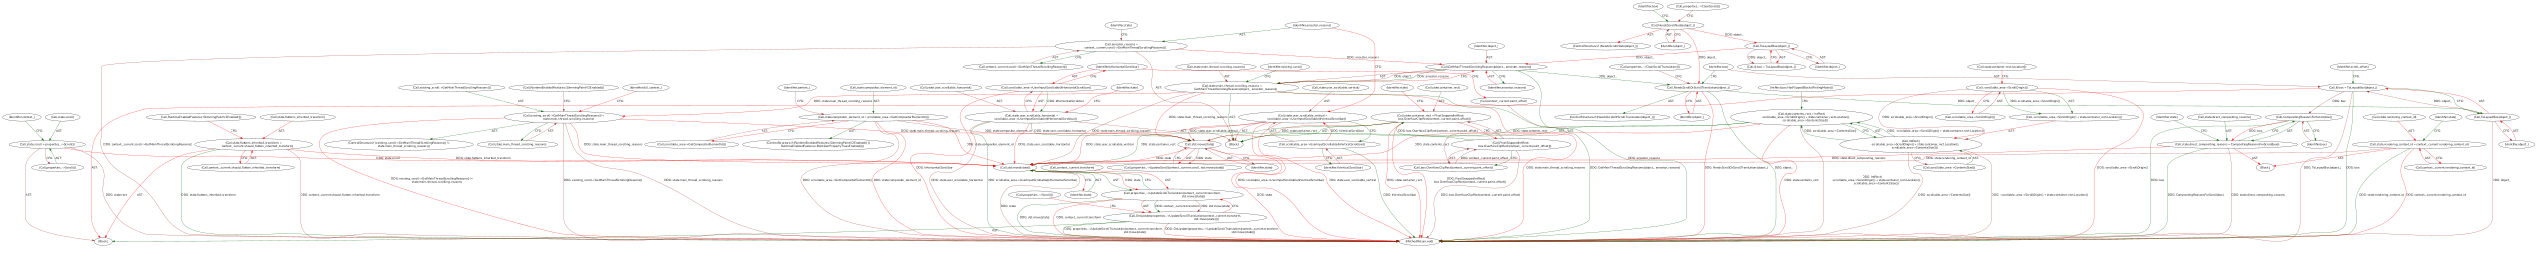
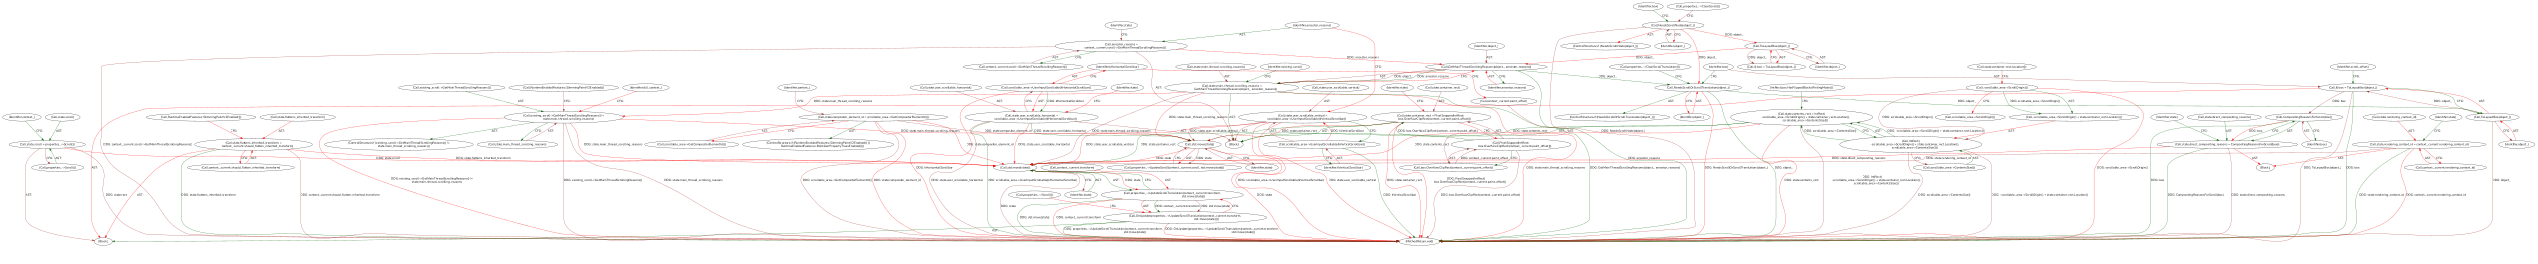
  digraph {
    fontname=Nunito
    node [fontname=Nunito]
    edge [color=red fontname=Nunito]
    n1 [label="(Call,std::move(state))"]
    n2 [label="(Call,properties_->UpdateScrollTranslation(context_.current.transform,\n                                                     std::move(state)))"]
    n3 [label="(Identifier,state)"]
    n4 [label="(MethodReturn,void)"]
    n5 [label="(Call,OnUpdate(properties_->UpdateScrollTranslation(context_.current.transform,\n                                                     std::move(state))))"]
    n6 [label="(Call,state.main_thread_scrolling_reasons =\n          GetMainThreadScrollingReasons(object_, ancestor_reasons))"]
    n7 [label="(Call,GetMainThreadScrollingReasons(object_, ancestor_reasons))"]
    n8 [label="(Call,std::move(state))"]
    n9 [label="(Call,existing_scroll->GetMainThreadScrollingReasons() !=\n            state.main_thread_scrolling_reasons)"]
    n10 [label="(Block,)"]
    n11 [label="(Call,NeedsScrollOrScrollTranslation(object_))"]
    n12 [label="(Identifier,ancestor_reasons)"]
    n13 [label="(Call,properties_->UpdateScroll(context_.current.scroll, std::move(state)))"]
    n14 [label="(Identifier,state)"]
    n15 [label="(Call,state.main_thread_scrolling_reasons)"]
    n16 [label="(ControlStructure,if (existing_scroll->GetMainThreadScrollingReasons() !=\n            state.main_thread_scrolling_reasons))"]
    n17 [label="(Call,ToLayoutBox(object_))"]
    n18 [label="(Identifier,object_)"]
    n19 [label="(ControlStructure,if (NeedsScrollOrScrollTranslation(object_)))"]
    n20 [label="(Call,ToLayoutBox(object_))"]
    n21 [label="(Call,& box = ToLayoutBox(object_))"]
    n22 [label="(Identifier,object_)"]
    n23 [label="(Call,NeedsScrollNode(object_))"]
    n24 [label="(ControlStructure,if (NeedsScrollNode(object_)))"]
    n25 [label="(Identifier,object_)"]
    n26 [label="(Call,ancestor_reasons =\n          context_.current.scroll->GetMainThreadScrollingReasons())"]
    n27 [label="(Call,context_.current.scroll->GetMainThreadScrollingReasons())"]
    n28 [label="(Call,state.compositor_element_id = scrollable_area->GetCompositorElementId())"]
    n29 [label="(Call,scrollable_area->GetCompositorElementId())"]
    n30 [label="(ControlStructure,if (RuntimeEnabledFeatures::SlimmingPaintV2Enabled() ||\n           RuntimeEnabledFeatures::BlinkGenPropertyTreesEnabled()))"]
    n31 [label="(Call,state.contents_rect = IntRect(\n          -scrollable_area->ScrollOrigin() + state.container_rect.Location(),\n          scrollable_area->ContentsSize()))"]
    n32 [label="(Call,IntRect(\n          -scrollable_area->ScrollOrigin() + state.container_rect.Location(),\n          scrollable_area->ContentsSize()))"]
    n33 [label="(Call,scrollable_area->ContentsSize())"]
    n34 [label="(Call,-scrollable_area->ScrollOrigin())"]
    n35 [label="(Call,-scrollable_area->ScrollOrigin() + state.container_rect.Location())"]
    n36 [label="(Call,scrollable_area->ScrollOrigin())"]
    n37 [label="(Call,state.user_scrollable_vertical =\n          scrollable_area->UserInputScrollable(kVerticalScrollbar))"]
    n38 [label="(Call,scrollable_area->UserInputScrollable(kVerticalScrollbar))"]
    n39 [label="(Identifier,kVerticalScrollbar)"]
    n40 [label="(Call,state.container_rect = PixelSnappedIntRect(\n          box.OverflowClipRect(context_.current.paint_offset)))"]
    n41 [label="(Call,PixelSnappedIntRect(\n          box.OverflowClipRect(context_.current.paint_offset)))"]
    n42 [label="(Call,box.OverflowClipRect(context_.current.paint_offset))"]
    n43 [label="(Call,context_.current.paint_offset)"]
    n44 [label="(Call,state.user_scrollable_horizontal =\n          scrollable_area->UserInputScrollable(kHorizontalScrollbar))"]
    n45 [label="(Call,scrollable_area->UserInputScrollable(kHorizontalScrollbar))"]
    n46 [label="(Identifier,kHorizontalScrollbar)"]
    n47 [label="(Call,state.scroll = properties_->Scroll())"]
    n48 [label="(Block,)"]
    n49 [label="(Call,properties_->Scroll())"]
    n50 [label="(Call,state.flattens_inherited_transform =\n          context_.current.should_flatten_inherited_transform)"]
    n51 [label="(Call,context_.current.should_flatten_inherited_transform)"]
    n52 [label="(Call,state.rendering_context_id = context_.current.rendering_context_id)"]
    n53 [label="(Block,)"]
    n54 [label="(Call,context_.current.rendering_context_id)"]
    n55 [label="(Call,state.direct_compositing_reasons = CompositingReasonsForScroll(box))"]
    n56 [label="(Call,CompositingReasonsForScroll(box))"]
    n57 [label="(Identifier,box)"]
    n58 [label="(Call,& box = ToLayoutBox(object_))"]
    n59 [label="(Identifier,object_)"]
    n60 [label="(Identifier,object_)"]
    n61 [label="(Identifier,scroll_offset)"]
    n62 [label="(Call,state.rendering_context_id)"]
    n63 [label="(Identifier,context_)"]
    n64 [label="(Identifier,box)"]
-   n65 [label="(Call,state.compositor_element_id)"]
    n66 [label="(Identifier,state)"]
    n67 [label="(Call,state.main_thread_scrolling_reasons)"]
    n68 [label="(Identifier,state)"]
    n69 [label="(Call,state.flattens_inherited_transform)"]
    n70 [label="(Identifier,context_)"]
    n71 [label="(Identifier,box)"]
    n72 [label="(Identifier,ancestor_reasons)"]
    n73 [label="(Call,state.container_rect.Location())"]
    n74 [label="(Call,state.user_scrollable_horizontal)"]
    n75 [label="(Call,context_.current.transform)"]
    n76 [label="(Identifier,state)"]
    n77 [label="(Call,state.direct_compositing_reasons)"]
    n78 [label="(Identifier,existing_scroll)"]
    n79 [label="(Call,properties_->ClearScroll())"]
    n80 [label="(Identifier,state)"]
    n81 [label="(IntRect,box.HasFlippedBlocksWritingMode())"]
    n82 [label="(Call,RuntimeEnabledFeatures::SlimmingPaintV2Enabled())"]
    n83 [label="(Call,state.user_scrollable_vertical)"]
    n84 [label="(Identifier,full_context_)"]
    n85 [label="(Call,properties_->ClearScrollTranslation())"]
    n86 [label="(Call,properties_->Scroll())"]
    n87 [label="(Call,RuntimeEnabledFeatures::SlimmingPaintV2Enabled())"]
    n88 [label="(Call,existing_scroll->GetMainThreadScrollingReasons())"]
    n89 [label="(Call,state.container_rect)"]
    n90 [label="(Call,state.scroll)"]
    n91 [label="(Identifier,state)"]
    n1 -> n2 [color=darkgreen label="AST: "]
    n1 -> n2 [label="DDG: state"]
    n1 -> n3 [color=brown label="CFG: "]
    n1 -> n4 [color=brown label="DDG: state"]
    n2 -> n1 [color=darkgreen label="CFG: "]
    n2 -> n4 [color=darkgreen label="DDG: std::move(state)"]
    n2 -> n4 [label="DDG: context_.current.transform"]
    n2 -> n5 [label="AST: "]
    n2 -> n5 [color=darkgreen label="DDG: context_.current.transform"]
    n2 -> n5 [color=brown label="DDG: std::move(state)"]
    n3 -> n1 [color=darkgreen label="AST: "]
    n5 -> n2 [label="CFG: "]
    n5 -> n4 [label="DDG: OnUpdate(properties_->UpdateScrollTranslation(context_.current.transform,\n                                                     std::move(state)))"]
    n5 -> n4 [color=darkgreen label="DDG: properties_->UpdateScrollTranslation(context_.current.transform,\n                                                     std::move(state))"]
    n5 -> n48 [color=darkgreen label="AST: "]
    n6 -> n1 [color=brown label="DDG: state.main_thread_scrolling_reasons"]
    n6 -> n4 [label="DDG: state.main_thread_scrolling_reasons"]
    n6 -> n4 [color=darkgreen label="DDG: GetMainThreadScrollingReasons(object_, ancestor_reasons)"]
    n6 -> n7 [label="CFG: "]
    n6 -> n8 [label="DDG: state.main_thread_scrolling_reasons"]
    n6 -> n9 [label="DDG: state.main_thread_scrolling_reasons"]
    n6 -> n10 [color=darkgreen label="AST: "]
    n7 -> n4 [color=darkgreen label="DDG: ancestor_reasons"]
    n7 -> n6 [color=brown label="AST: "]
    n7 -> n6 [color=brown label="DDG: object_"]
    n7 -> n6 [color=darkgreen label="DDG: ancestor_reasons"]
    n7 -> n11 [color=darkgreen label="DDG: object_"]
    n7 -> n12 [color=darkgreen label="CFG: "]
    n8 -> n1 [label="DDG: state"]
    n8 -> n4 [label="DDG: state"]
    n8 -> n13 [label="AST: "]
    n8 -> n13 [color=brown label="DDG: state"]
    n8 -> n14 [color=brown label="CFG: "]
    n9 -> n1 [label="DDG: state.main_thread_scrolling_reasons"]
    n9 -> n4 [color=brown label="DDG: state.main_thread_scrolling_reasons"]
    n9 -> n4 [label="DDG: existing_scroll->GetMainThreadScrollingReasons() !=\n            state.main_thread_scrolling_reasons"]
    n9 -> n4 [color=brown label="DDG: existing_scroll->GetMainThreadScrollingReasons()"]
    n9 -> n8 [label="DDG: state.main_thread_scrolling_reasons"]
    n9 -> n15 [color=darkgreen label="CFG: "]
    n9 -> n16 [color=darkgreen label="AST: "]
    n11 -> n4 [color=darkgreen label="DDG: object_"]
    n11 -> n4 [label="DDG: NeedsScrollOrScrollTranslation(object_)"]
    n11 -> n17 [color=darkgreen label="DDG: object_"]
    n11 -> n18 [label="CFG: "]
    n11 -> n19 [color=darkgreen label="AST: "]
    n12 -> n7 [label="AST: "]
    n13 -> n8 [color=brown label="CFG: "]
    n14 -> n8 [color=brown label="AST: "]
    n15 -> n9 [color=brown label="AST: "]
    n17 -> n4 [color=brown label="DDG: object_"]
    n17 -> n58 [label="AST: "]
    n17 -> n58 [color=brown label="DDG: object_"]
    n17 -> n59 [color=brown label="CFG: "]
    n18 -> n11 [label="AST: "]
    n20 -> n7 [label="DDG: object_"]
    n20 -> n21 [label="AST: "]
    n20 -> n21 [color=brown label="DDG: object_"]
    n20 -> n22 [color=brown label="CFG: "]
    n21 -> n20 [label="CFG: "]
    n22 -> n20 [color=brown label="AST: "]
+   n23 -> n4 [color=brown label="DDG: NeedsScrollNode(object_)"]
    n23 -> n11 [label="DDG: object_"]
    n23 -> n20 [label="DDG: object_"]
    n23 -> n24 [label="AST: "]
    n23 -> n25 [label="CFG: "]
    n25 -> n23 [color=brown label="AST: "]
    n26 -> n4 [color=brown label="DDG: context_.current.scroll->GetMainThreadScrollingReasons()"]
    n26 -> n7 [label="DDG: ancestor_reasons"]
    n26 -> n10 [color=brown label="AST: "]
    n26 -> n27 [color=darkgreen label="CFG: "]
    n27 -> n26 [color=brown label="AST: "]
    n28 -> n1 [label="DDG: state.compositor_element_id"]
    n28 -> n4 [label="DDG: state.compositor_element_id"]
    n28 -> n4 [color=brown label="DDG: scrollable_area->GetCompositorElementId()"]
    n28 -> n8 [color=brown label="DDG: state.compositor_element_id"]
    n28 -> n29 [label="CFG: "]
    n28 -> n30 [color=darkgreen label="AST: "]
    n29 -> n28 [color=brown label="AST: "]
    n31 -> n1 [label="DDG: state.contents_rect"]
    n31 -> n4 [label="DDG: state.contents_rect"]
    n31 -> n4 [color=brown label="DDG: IntRect(\n          -scrollable_area->ScrollOrigin() + state.container_rect.Location(),\n          scrollable_area->ContentsSize())"]
    n31 -> n8 [color=darkgreen label="DDG: state.contents_rect"]
    n31 -> n10 [color=darkgreen label="AST: "]
    n31 -> n32 [color=darkgreen label="CFG: "]
    n32 -> n4 [color=brown label="DDG: scrollable_area->ContentsSize()"]
    n32 -> n4 [color=brown label="DDG: -scrollable_area->ScrollOrigin() + state.container_rect.Location()"]
    n32 -> n31 [color=darkgreen label="AST: "]
    n32 -> n31 [color=darkgreen label="DDG: -scrollable_area->ScrollOrigin() + state.container_rect.Location()"]
    n32 -> n31 [color=darkgreen label="DDG: scrollable_area->ContentsSize()"]
    n32 -> n33 [color=brown label="CFG: "]
    n33 -> n32 [color=darkgreen label="AST: "]
    n34 -> n4 [label="DDG: scrollable_area->ScrollOrigin()"]
    n34 -> n32 [color=brown label="DDG: scrollable_area->ScrollOrigin()"]
    n34 -> n35 [color=darkgreen label="AST: "]
    n34 -> n35 [color=darkgreen label="DDG: scrollable_area->ScrollOrigin()"]
    n34 -> n36 [label="CFG: "]
    n35 -> n32 [label="AST: "]
-   n36 -> n34 [color=brown label="AST: "]
    n37 -> n1 [label="DDG: state.user_scrollable_vertical"]
    n37 -> n4 [label="DDG: scrollable_area->UserInputScrollable(kVerticalScrollbar)"]
    n37 -> n4 [label="DDG: state.user_scrollable_vertical"]
    n37 -> n8 [color=brown label="DDG: state.user_scrollable_vertical"]
    n37 -> n10 [color=brown label="AST: "]
    n37 -> n38 [color=darkgreen label="CFG: "]
    n38 -> n4 [color=darkgreen label="DDG: kVerticalScrollbar"]
    n38 -> n37 [color=brown label="AST: "]
    n38 -> n37 [label="DDG: kVerticalScrollbar"]
    n38 -> n39 [color=darkgreen label="CFG: "]
    n39 -> n38 [color=brown label="AST: "]
    n40 -> n1 [color=darkgreen label="DDG: state.container_rect"]
    n40 -> n4 [label="DDG: PixelSnappedIntRect(\n          box.OverflowClipRect(context_.current.paint_offset))"]
    n40 -> n4 [label="DDG: state.container_rect"]
    n40 -> n8 [label="DDG: state.container_rect"]
    n40 -> n10 [color=darkgreen label="AST: "]
    n40 -> n41 [label="CFG: "]
    n41 -> n4 [color=brown label="DDG: box.OverflowClipRect(context_.current.paint_offset)"]
    n41 -> n40 [color=brown label="AST: "]
    n41 -> n40 [color=darkgreen label="DDG: box.OverflowClipRect(context_.current.paint_offset)"]
    n41 -> n42 [color=darkgreen label="CFG: "]
    n42 -> n41 [color=brown label="AST: "]
    n42 -> n41 [color=brown label="DDG: context_.current.paint_offset"]
    n43 -> n42 [color=brown label="AST: "]
    n44 -> n1 [label="DDG: state.user_scrollable_horizontal"]
    n44 -> n4 [color=darkgreen label="DDG: scrollable_area->UserInputScrollable(kHorizontalScrollbar)"]
    n44 -> n4 [color=brown label="DDG: state.user_scrollable_horizontal"]
    n44 -> n8 [color=darkgreen label="DDG: state.user_scrollable_horizontal"]
    n44 -> n10 [color=brown label="AST: "]
    n44 -> n45 [color=brown label="CFG: "]
    n45 -> n4 [label="DDG: kHorizontalScrollbar"]
    n45 -> n44 [label="AST: "]
    n45 -> n44 [color=darkgreen label="DDG: kHorizontalScrollbar"]
    n45 -> n46 [label="CFG: "]
    n46 -> n43 [label="CFG: "]
    n46 -> n45 [label="AST: "]
    n47 -> n1 [label="DDG: state.scroll"]
    n47 -> n4 [color=brown label="DDG: state.rect"]
    n47 -> n48 [color=brown label="AST: "]
    n47 -> n49 [color=brown label="CFG: "]
    n49 -> n47 [color=darkgreen label="AST: "]
    n50 -> n1 [label="DDG: state.flattens_inherited_transform"]
    n50 -> n4 [color=darkgreen label="DDG: state.flattens_inherited_transform"]
    n50 -> n4 [color=brown label="DDG: context_.current.should_flatten_inherited_transform"]
    n50 -> n48 [label="AST: "]
    n50 -> n51 [label="CFG: "]
    n51 -> n50 [label="AST: "]
    n52 -> n1 [color=brown label="DDG: state.rendering_context_id"]
    n52 -> n4 [color=darkgreen label="DDG: state.rendering_context_id"]
    n52 -> n4 [label="DDG: context_.current.rendering_context_id"]
    n52 -> n53 [label="AST: "]
    n52 -> n54 [label="CFG: "]
    n54 -> n52 [label="AST: "]
    n55 -> n1 [label="DDG: state.direct_compositing_reasons"]
    n55 -> n4 [color=brown label="DDG: state.direct_compositing_reasons"]
    n55 -> n4 [color=darkgreen label="DDG: CompositingReasonsForScroll(box)"]
    n55 -> n53 [label="AST: "]
    n55 -> n56 [color=darkgreen label="CFG: "]
    n56 -> n4 [color=darkgreen label="DDG: box"]
    n56 -> n55 [color=darkgreen label="AST: "]
    n56 -> n55 [label="DDG: box"]
    n56 -> n57 [color=darkgreen label="CFG: "]
    n57 -> n56 [color=brown label="AST: "]
    n58 -> n4 [color=darkgreen label="DDG: box"]
    n58 -> n4 [color=brown label="DDG: ToLayoutBox(object_)"]
    n58 -> n17 [color=darkgreen label="CFG: "]
    n58 -> n48 [label="AST: "]
    n58 -> n56 [color=brown label="DDG: box"]
    n59 -> n17 [label="AST: "]
    n60 -> n7 [color=brown label="AST: "]
    n61 -> n58 [color=darkgreen label="CFG: "]
    n62 -> n52 [label="AST: "]
    n63 -> n47 [color=darkgreen label="CFG: "]
    n64 -> n23 [color=darkgreen label="CFG: "]
-   n65 -> n28 [color=darkgreen label="AST: "]
    n66 -> n26 [color=brown label="CFG: "]
    n67 -> n6 [color=brown label="AST: "]
    n68 -> n40 [label="CFG: "]
    n69 -> n50 [label="AST: "]
    n70 -> n28 [color=brown label="CFG: "]
    n71 -> n11 [color=darkgreen label="CFG: "]
    n71 -> n58 [color=brown label="AST: "]
    n72 -> n26 [color=darkgreen label="AST: "]
    n72 -> n37 [label="CFG: "]
    n73 -> n34 [label="CFG: "]
    n74 -> n44 [color=brown label="AST: "]
    n75 -> n2 [label="AST: "]
    n76 -> n44 [label="CFG: "]
    n77 -> n55 [color=darkgreen label="AST: "]
    n78 -> n6 [color=darkgreen label="CFG: "]
    n79 -> n23 [color=brown label="CFG: "]
    n80 -> n52 [color=darkgreen label="CFG: "]
    n81 -> n31 [color=darkgreen label="CFG: "]
    n82 -> n9 [color=brown label="CFG: "]
    n83 -> n37 [color=brown label="AST: "]
    n84 -> n9 [label="CFG: "]
-   n85 -> n11 [color=brown label="CFG: "]
+   n85 -> n11 [color=darkgreen label="CFG: "]
    n86 -> n5 [label="CFG: "]
    n87 -> n50 [label="CFG: "]
    n88 -> n9 [color=darkgreen label="AST: "]
    n89 -> n40 [color=brown label="AST: "]
    n90 -> n47 [color=darkgreen label="AST: "]
    n91 -> n55 [color=darkgreen label="CFG: "]
  }
